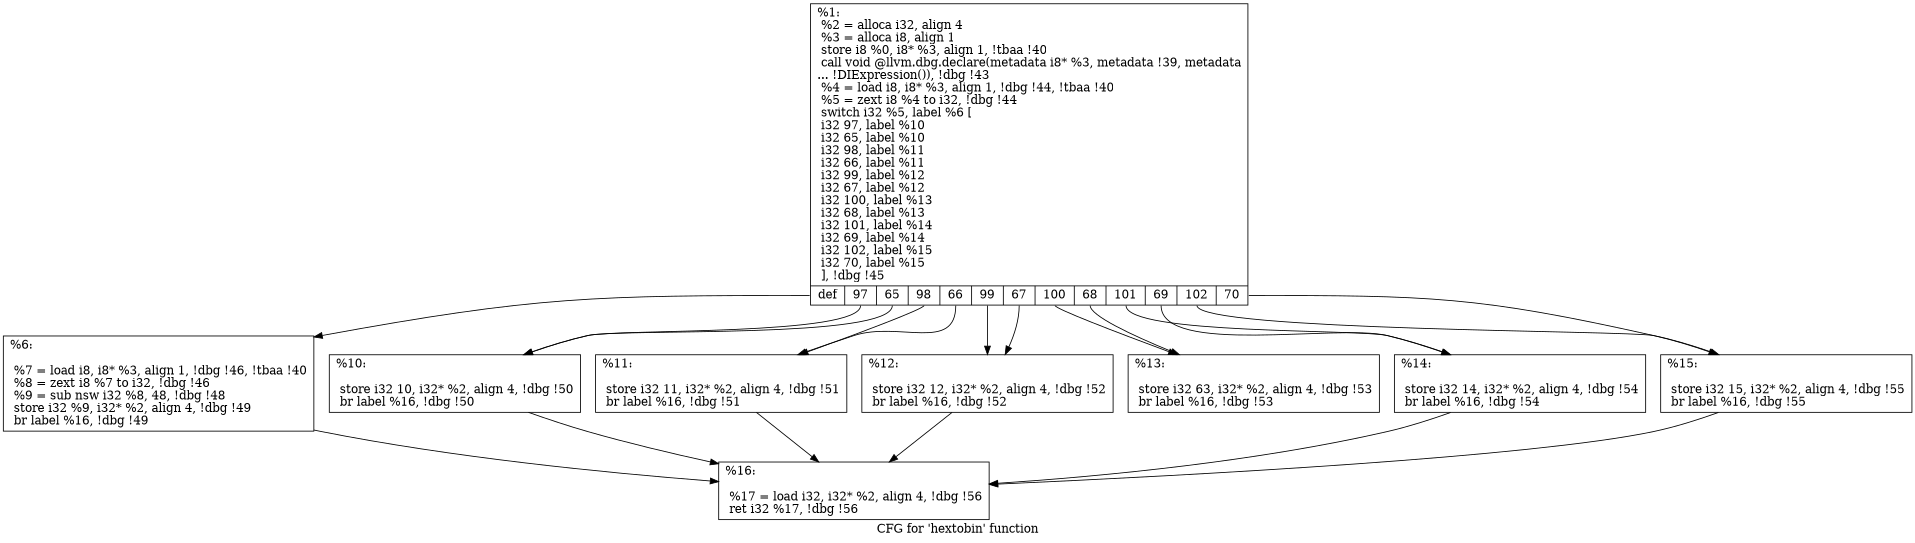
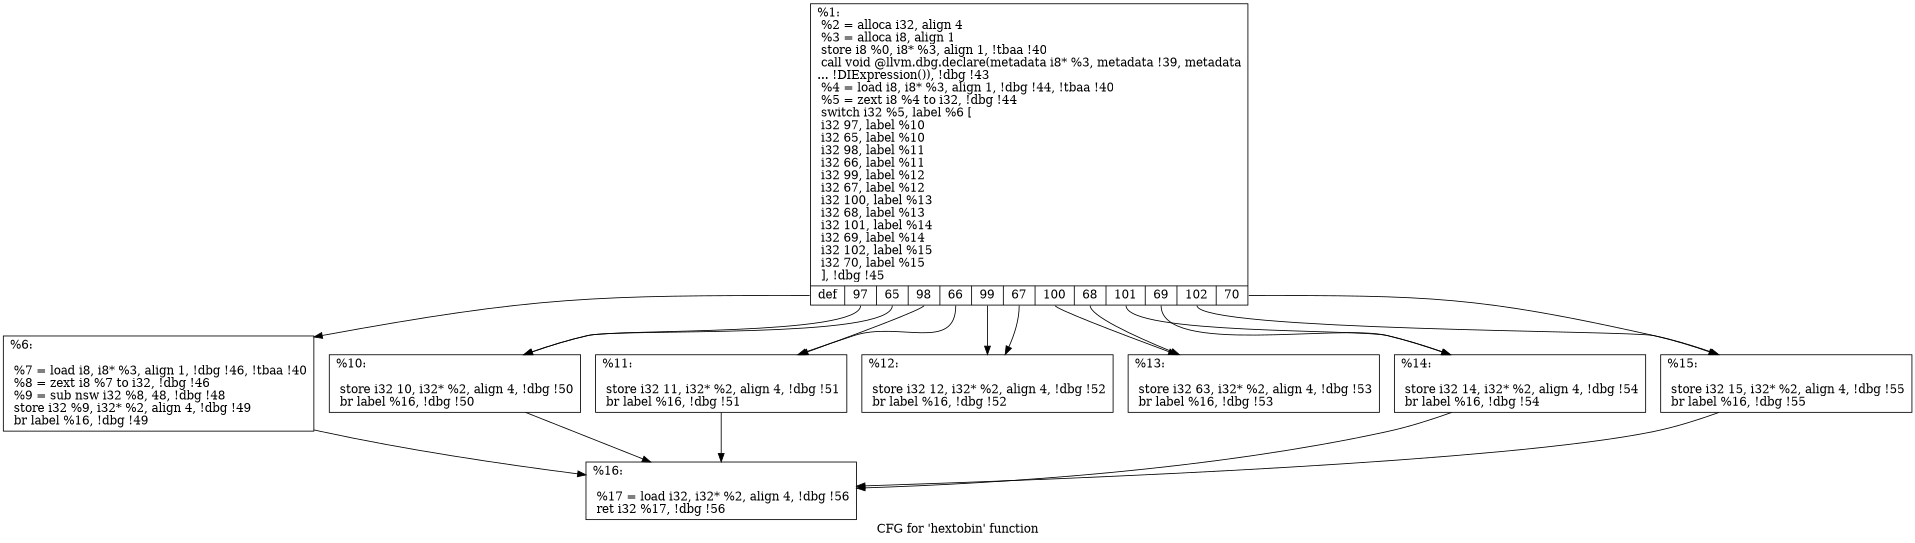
  digraph {
    fontname="DejaVu Serif"
    label="CFG for 'hextobin' function"
    node [fontname="DejaVu Serif" shape=record]
    edge [fontname="DejaVu Serif"]
    n1 [label="{%1:\l  %2 = alloca i32, align 4\l  %3 = alloca i8, align 1\l  store i8 %0, i8* %3, align 1, !tbaa !40\l  call void @llvm.dbg.declare(metadata i8* %3, metadata !39, metadata\l... !DIExpression()), !dbg !43\l  %4 = load i8, i8* %3, align 1, !dbg !44, !tbaa !40\l  %5 = zext i8 %4 to i32, !dbg !44\l  switch i32 %5, label %6 [\l    i32 97, label %10\l    i32 65, label %10\l    i32 98, label %11\l    i32 66, label %11\l    i32 99, label %12\l    i32 67, label %12\l    i32 100, label %13\l    i32 68, label %13\l    i32 101, label %14\l    i32 69, label %14\l    i32 102, label %15\l    i32 70, label %15\l  ], !dbg !45\l|{<s0>def|<s1>97|<s2>65|<s3>98|<s4>66|<s5>99|<s6>67|<s7>100|<s8>68|<s9>101|<s10>69|<s11>102|<s12>70}}"]
    n2 [label="{%6:\l\l  %7 = load i8, i8* %3, align 1, !dbg !46, !tbaa !40\l  %8 = zext i8 %7 to i32, !dbg !46\l  %9 = sub nsw i32 %8, 48, !dbg !48\l  store i32 %9, i32* %2, align 4, !dbg !49\l  br label %16, !dbg !49\l}"]
    n3 [label="{%10:\l\l  store i32 10, i32* %2, align 4, !dbg !50\l  br label %16, !dbg !50\l}"]
    n4 [label="{%11:\l\l  store i32 11, i32* %2, align 4, !dbg !51\l  br label %16, !dbg !51\l}"]
    n5 [label="{%12:\l\l  store i32 12, i32* %2, align 4, !dbg !52\l  br label %16, !dbg !52\l}"]
    n6 [label="{%13:\l\l  store i32 63, i32* %2, align 4, !dbg !53\l  br label %16, !dbg !53\l}"]
    n7 [label="{%14:\l\l  store i32 14, i32* %2, align 4, !dbg !54\l  br label %16, !dbg !54\l}"]
    n8 [label="{%15:\l\l  store i32 15, i32* %2, align 4, !dbg !55\l  br label %16, !dbg !55\l}"]
    n9 [label="{%16:\l\l  %17 = load i32, i32* %2, align 4, !dbg !56\l  ret i32 %17, !dbg !56\l}"]
    n1 -> n2 [tailport=s0]
    n1 -> n3 [tailport=s1]
    n1 -> n3 [tailport=s2]
    n1 -> n4 [tailport=s3]
    n1 -> n4 [tailport=s4]
    n1 -> n5 [tailport=s5]
    n1 -> n5 [tailport=s6]
    n1 -> n6 [tailport=s7]
    n1 -> n6 [tailport=s8]
    n1 -> n7 [tailport=s9]
    n1 -> n7 [tailport=s10]
    n1 -> n8 [tailport=s11]
    n1 -> n8 [tailport=s12]
    n2 -> n9
    n3 -> n9
    n4 -> n9
-   n5 -> n9
    n7 -> n9
    n8 -> n9
  }
